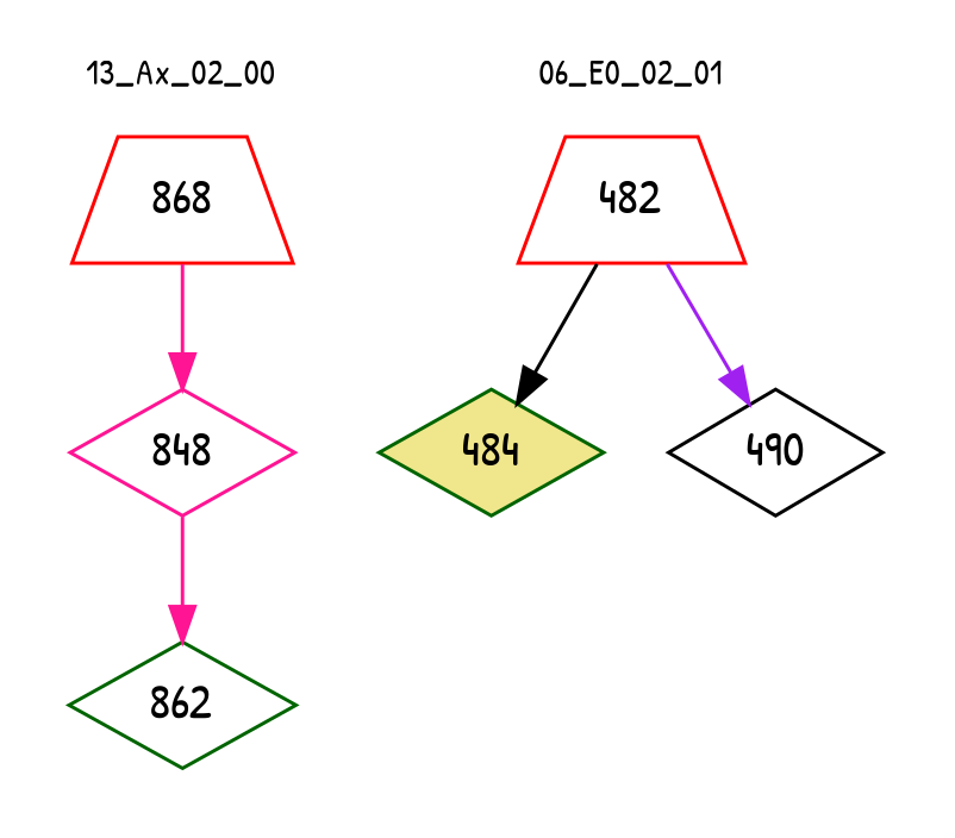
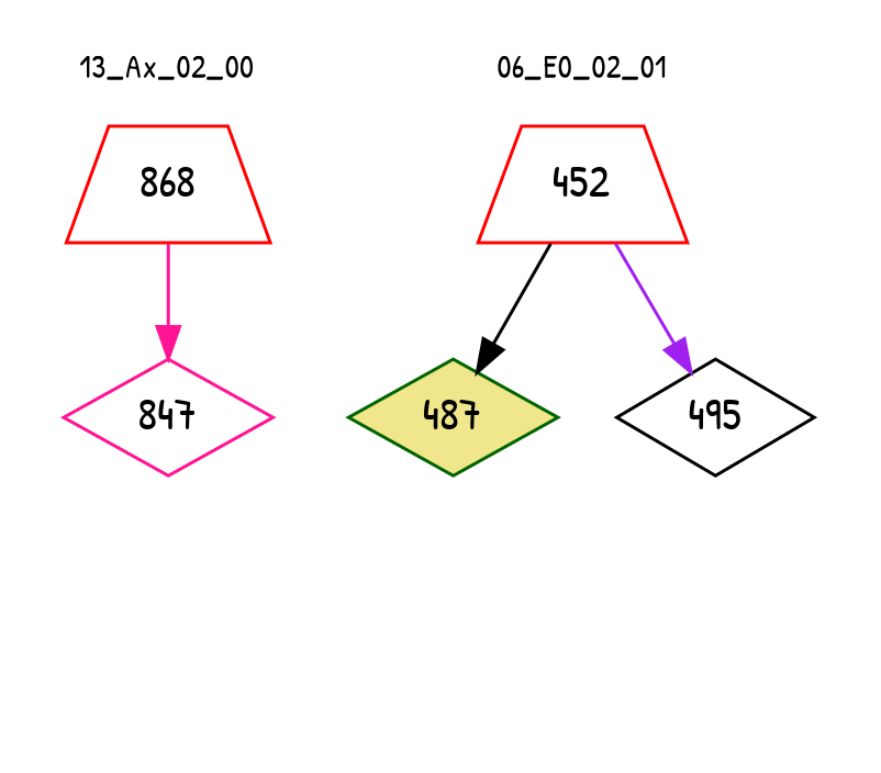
  digraph {
    fontname="Patrick Hand"
    node [color=red fillcolor=white fontname="Patrick Hand" shape=diamond style=filled]
    edge [color=deeppink fontname="Patrick Hand"]
    n1 [label=868 shape=trapezium]
-   n2 [color=deeppink label=848]
-   n3 [color=darkgreen label=862]
-   n4 [color=darkgreen fillcolor=khaki label=484]
-   n5 [label=482 shape=trapezium]
-   n6 [color=black label=490]
+   n2 [color=deeppink label=847]
+   n4 [color=darkgreen fillcolor=khaki label=487]
+   n5 [label=452 shape=trapezium]
+   n6 [color=black label=495]
    subgraph cluster_1 {
      color=white
      fontsize=10
      label="13_Ax_02_00"
      n1
      n2
-     n3
    }
    subgraph cluster_2 {
      color=white
      fontsize=10
      label="06_E0_02_01"
      n4
      n5
      n6
    }
    n1 -> n2
-   n2 -> n3
    n5 -> n4 [color=black]
    n5 -> n6 [color=purple]
  }
